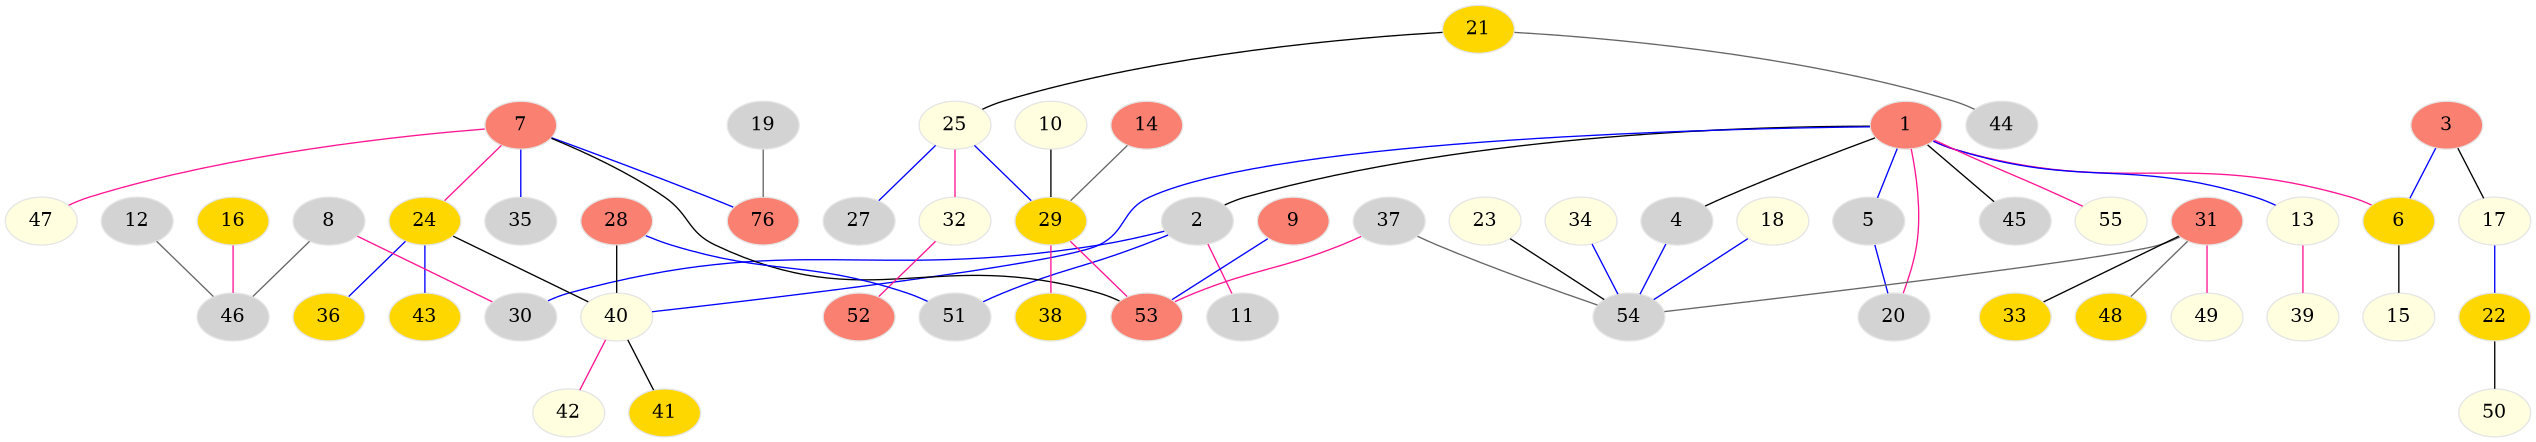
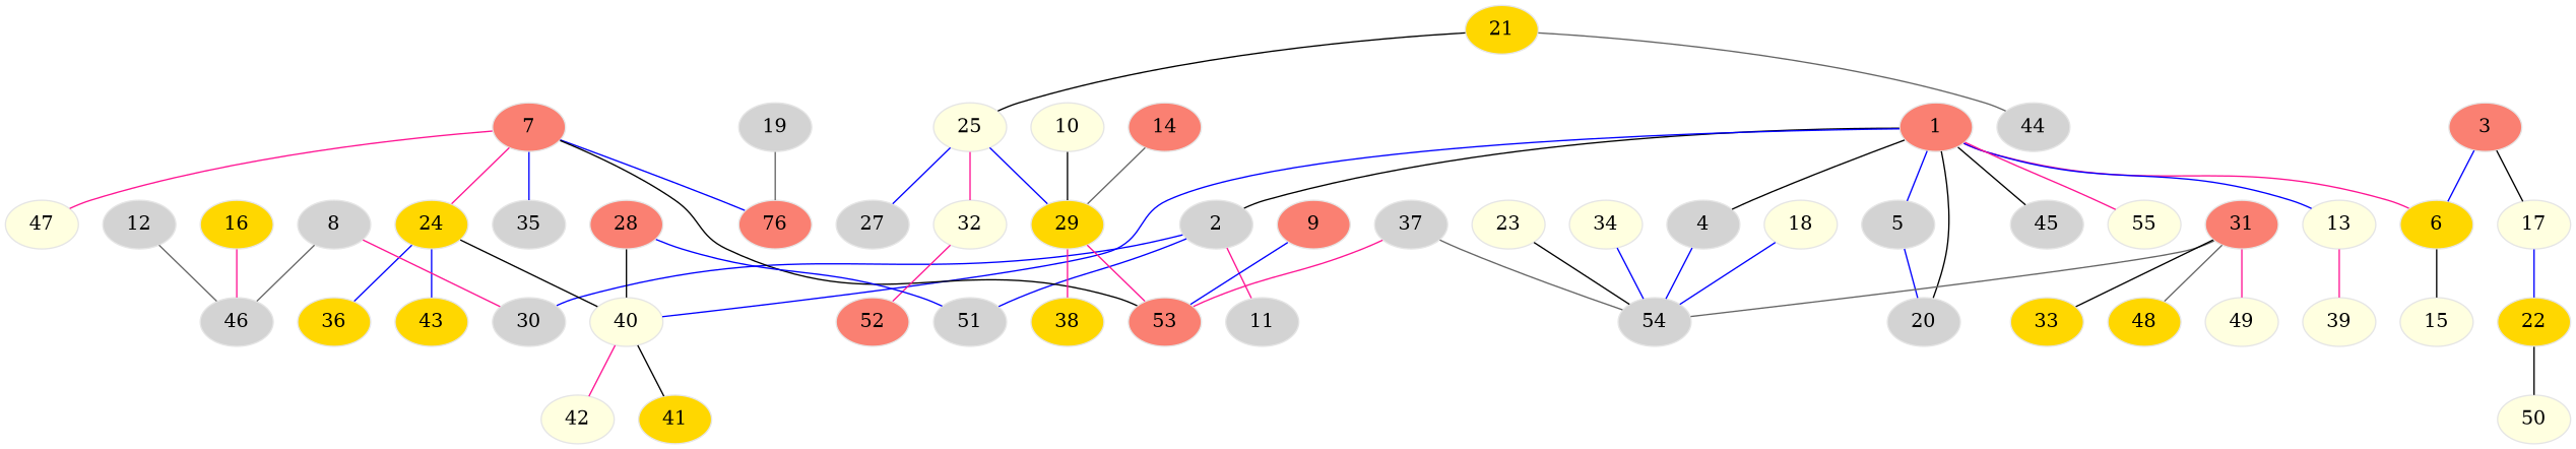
  graph {
    node [color=gray90 fillcolor=lightgrey style=filled]
    edge [color=blue weight=1.0]
    1 [fillcolor=salmon]
    2
    4
    5
    6 [fillcolor=gold]
    13 [fillcolor=lightyellow]
    20
    40 [fillcolor=lightyellow]
    45
    55 [fillcolor=lightyellow]
    11
    30
    51
    54
    15 [fillcolor=lightyellow]
    39 [fillcolor=lightyellow]
    41 [fillcolor=gold]
    42 [fillcolor=lightyellow]
    3 [fillcolor=salmon]
    17 [fillcolor=lightyellow]
    22 [fillcolor=gold]
    7 [fillcolor=salmon]
    24 [fillcolor=gold]
    n24 [fillcolor=salmon label=76]
    35
    47 [fillcolor=lightyellow]
    53 [fillcolor=salmon]
    36 [fillcolor=gold]
    43 [fillcolor=gold]
    8
    46
    9 [fillcolor=salmon]
    10 [fillcolor=lightyellow]
    29 [fillcolor=gold]
    38 [fillcolor=gold]
    12
    14 [fillcolor=salmon]
    16 [fillcolor=gold]
    50 [fillcolor=lightyellow]
    18 [fillcolor=lightyellow]
    19
    21 [fillcolor=gold]
    25 [fillcolor=lightyellow]
    44
    27
    32 [fillcolor=lightyellow]
    23 [fillcolor=lightyellow]
    52 [fillcolor=salmon]
    28 [fillcolor=salmon]
    31 [fillcolor=salmon]
    33 [fillcolor=gold]
    48 [fillcolor=gold]
    49 [fillcolor=lightyellow]
    34 [fillcolor=lightyellow]
    37
    1 -- 2 [color=black]
    1 -- 4 [color=black]
    1 -- 5
    1 -- 6 [color=deeppink]
    1 -- 13
-   1 -- 20 [color=deeppink]
+   1 -- 20 [color=black]
    1 -- 40
    1 -- 45 [color=black]
    1 -- 55 [color=deeppink]
    2 -- 11 [color=deeppink]
    2 -- 30
    2 -- 51
    4 -- 54
    5 -- 20
    6 -- 15 [color=black]
    13 -- 39 [color=deeppink]
    40 -- 41 [color=black]
    40 -- 42 [color=deeppink]
    3 -- 6
    3 -- 17 [color=black]
    17 -- 22
    22 -- 50 [color=black]
    7 -- 24 [color=deeppink]
    7 -- n24
    7 -- 35
    7 -- 47 [color=deeppink]
    7 -- 53 [color=black]
    24 -- 40 [color=black]
    24 -- 36
    24 -- 43
    8 -- 30 [color=deeppink]
    8 -- 46 [color=gray40]
    9 -- 53
    10 -- 29 [color=black]
    29 -- 53 [color=deeppink]
    29 -- 38 [color=deeppink]
    12 -- 46 [color=gray40]
    14 -- 29 [color=gray40]
    16 -- 46 [color=deeppink]
    18 -- 54
    19 -- n24 [color=gray40]
    21 -- 25 [color=black]
    21 -- 44 [color=gray40]
    25 -- 29
    25 -- 27
    25 -- 32 [color=deeppink]
    32 -- 52 [color=deeppink]
    23 -- 54 [color=black]
    28 -- 40 [color=black]
    28 -- 51
    31 -- 54 [color=gray40]
    31 -- 33 [color=black]
    31 -- 48 [color=gray40]
    31 -- 49 [color=deeppink]
    34 -- 54
    37 -- 54 [color=gray40]
    37 -- 53 [color=deeppink]
  }
